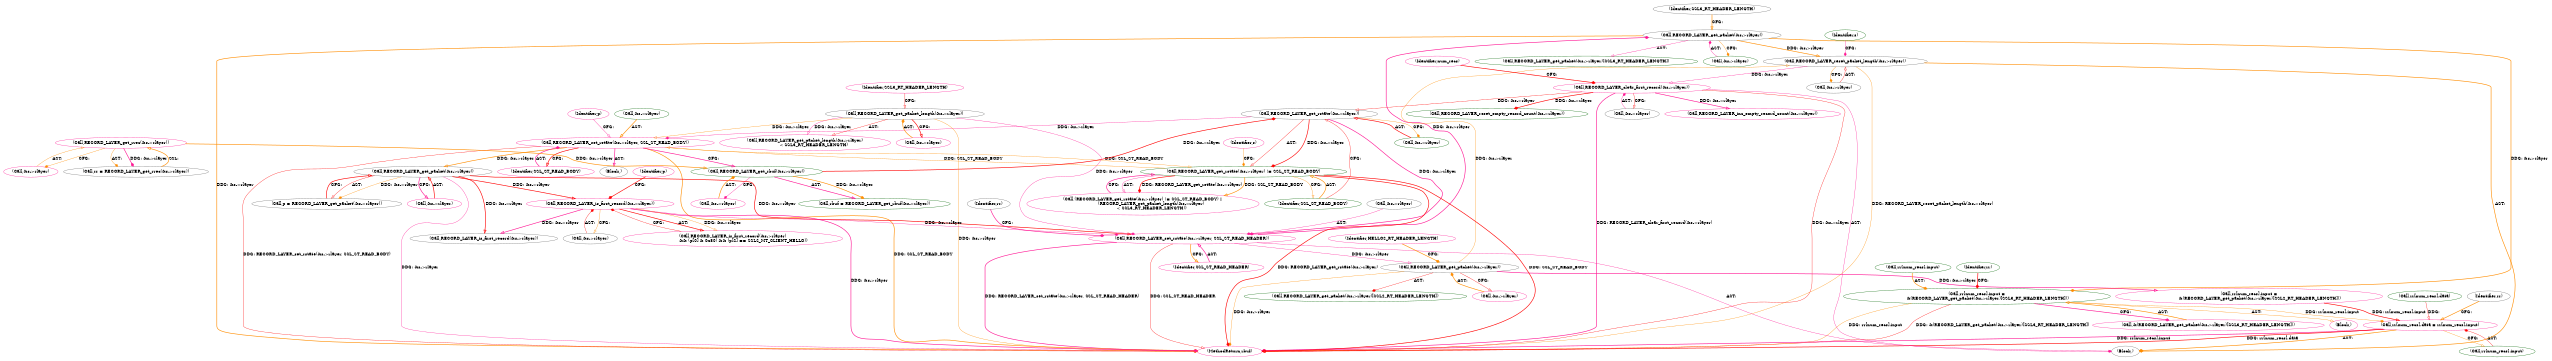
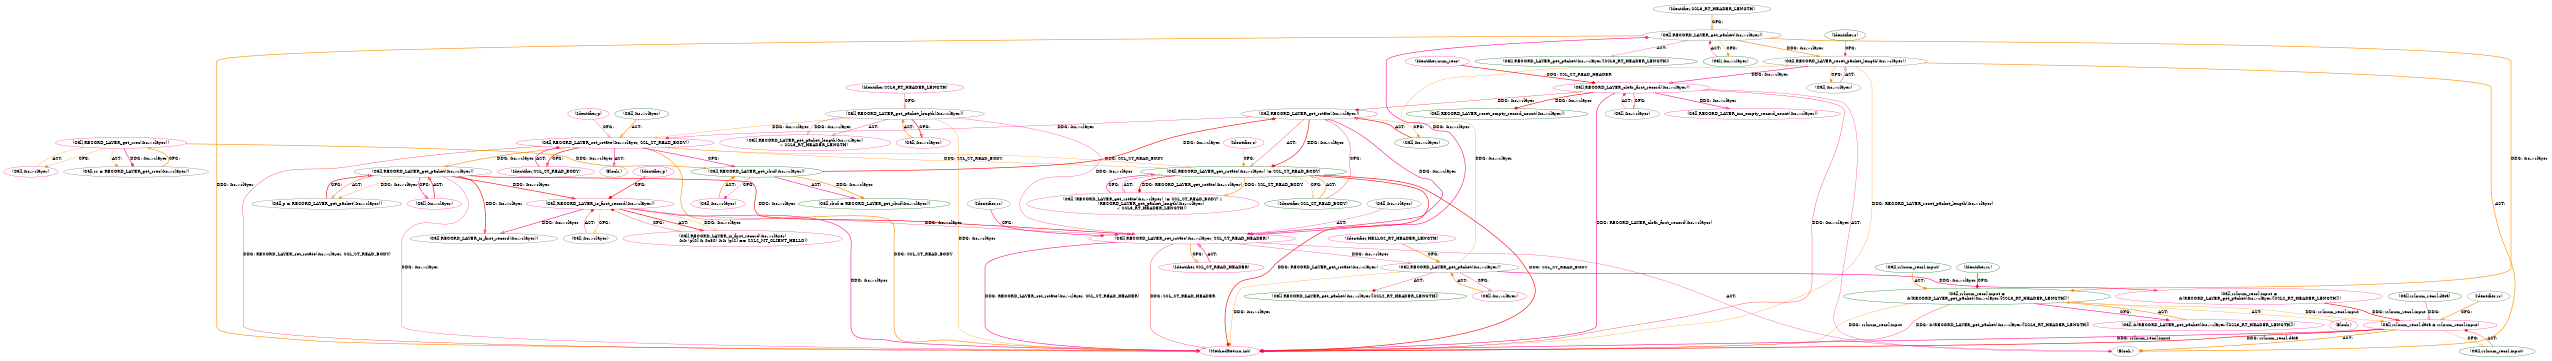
  digraph {
    node [color=deeppink]
    edge [arrowhead=onormal color=darkorange style=bold]
    n1 [color=darkgreen label="(Call,rr[num_recs].input =\n                &(RECORD_LAYER_get_packet(&s->rlayer)[SSL3_RT_HEADER_LENGTH]))"]
    n2 [label="(Call,rr[num_recs].data = rr[num_recs].input)"]
-   n3 [label="(MethodReturn,rbuf)"]
+   n3 [label="(MethodReturn,int)"]
    n4 [label="(Call,&(RECORD_LAYER_get_packet(&s->rlayer)[SSL3_RT_HEADER_LENGTH]))"]
    n5 [label="(Block,)"]
    n6 [color=gray40 label="(Block,)"]
    n7 [color=darkgreen label="(Call,rr[num_recs].input)"]
    n8 [color=gray40 label="(Call,RECORD_LAYER_get_packet(&s->rlayer))"]
    n9 [color=gray40 label="(Call,RECORD_LAYER_reset_packet_length(&s->rlayer))"]
    n10 [color=darkgreen label="(Call,RECORD_LAYER_get_packet(&s->rlayer)[SSL3_RT_HEADER_LENGTH])"]
    n11 [color=darkgreen label="(Call,&s->rlayer)"]
    n12 [label="(Call,RECORD_LAYER_clear_first_record(&s->rlayer))"]
    n13 [color=gray40 label="(Call,&s->rlayer)"]
    n14 [label="(Call,RECORD_LAYER_set_rstate(&s->rlayer, SSL_ST_READ_HEADER))"]
    n15 [color=gray40 label="(Call,RECORD_LAYER_get_packet(&s->rlayer))"]
    n16 [label="(Identifier,SSL_ST_READ_HEADER)"]
    n17 [label="(Call,&s->rlayer)"]
    n18 [label="(Call,rr[num_recs].input =\n                &(RECORD_LAYER_get_packet(&s->rlayer)[SSL2_RT_HEADER_LENGTH]))"]
    n19 [color=darkgreen label="(Call,RECORD_LAYER_get_packet(&s->rlayer)[SSL2_RT_HEADER_LENGTH])"]
    n20 [color=gray40 label="(Call,RECORD_LAYER_get_rstate(&s->rlayer))"]
    n21 [label="(Call,RECORD_LAYER_set_rstate(&s->rlayer, SSL_ST_READ_BODY))"]
    n22 [color=darkgreen label="(Call,RECORD_LAYER_get_rstate(&s->rlayer) != SSL_ST_READ_BODY)"]
    n23 [color=darkgreen label="(Call,&s->rlayer)"]
    n24 [color=darkgreen label="(Call,RECORD_LAYER_get_rbuf(&s->rlayer))"]
    n25 [color=gray40 label="(Call,RECORD_LAYER_get_packet(&s->rlayer))"]
    n26 [label="(Identifier,SSL_ST_READ_BODY)"]
    n27 [color=gray40 label="(Block,)"]
    n28 [color=gray40 label="(Call,RECORD_LAYER_get_packet_length(&s->rlayer))"]
    n29 [label="(Call,&s->rlayer)"]
    n30 [label="(Call,RECORD_LAYER_get_packet_length(&s->rlayer)\n             < SSL3_RT_HEADER_LENGTH)"]
    n31 [color=darkgreen label="(Identifier,SSL_ST_READ_BODY)"]
    n32 [label="(Call,(RECORD_LAYER_get_rstate(&s->rlayer) != SSL_ST_READ_BODY) ||\n            (RECORD_LAYER_get_packet_length(&s->rlayer)\n             < SSL3_RT_HEADER_LENGTH))"]
    n33 [color=gray40 label="(Call,&s->rlayer)"]
    n34 [label="(Call,RECORD_LAYER_inc_empty_record_count(&s->rlayer))"]
    n35 [color=darkgreen label="(Call,RECORD_LAYER_reset_empty_record_count(&s->rlayer))"]
    n36 [label="(Call,&s->rlayer)"]
    n37 [color=darkgreen label="(Call,rbuf = RECORD_LAYER_get_rbuf(&s->rlayer))"]
    n38 [label="(Call,RECORD_LAYER_get_rrec(&s->rlayer))"]
    n39 [color=gray40 label="(Call,rr = RECORD_LAYER_get_rrec(&s->rlayer))"]
    n40 [label="(Call,&s->rlayer)"]
    n41 [label="(Call,RECORD_LAYER_is_first_record(&s->rlayer))"]
    n42 [color=gray40 label="(Call,&s->rlayer)"]
    n43 [label="(Call,RECORD_LAYER_is_first_record(&s->rlayer)\n                && (p[0] & 0x80) && (p[2] == SSL2_MT_CLIENT_HELLO))"]
    n44 [color=gray40 label="(Call,RECORD_LAYER_is_first_record(&s->rlayer))"]
    n45 [color=gray40 label="(Call,p = RECORD_LAYER_get_packet(&s->rlayer))"]
    n46 [label="(Call,&s->rlayer)"]
    n47 [label="(Identifier,p)"]
    n48 [color=darkgreen label="(Call,rr[num_recs].data)"]
    n49 [color=gray40 label="(Call,&s->rlayer)"]
    n50 [color=gray40 label="(Identifier,rr)"]
    n51 [label="(Identifier,p)"]
    n52 [color=darkgreen label="(Identifier,s)"]
    n53 [color=darkgreen label="(Call,rr[num_recs].input)"]
    n54 [color=darkgreen label="(Call,&s->rlayer)"]
    n55 [label="(Identifier,num_recs)"]
    n56 [color=gray40 label="(Identifier,rr)"]
    n57 [label="(Identifier,SSL3_RT_HEADER_LENGTH)"]
    n58 [color=gray40 label="(Identifier,SSL3_RT_HEADER_LENGTH)"]
    n59 [label="(Identifier,HELLO2_RT_HEADER_LENGTH)"]
    n60 [color=darkgreen label="(Identifier,rr)"]
    n61 [label="(Identifier,s)"]
    n1 -> n2 [arrowhead=diamond label="DDG: rr[num_recs].input" style=solid]
    n1 -> n3 [arrowhead=diamond color=red label="DDG: &(RECORD_LAYER_get_packet(&s->rlayer)[SSL3_RT_HEADER_LENGTH])" style=solid]
    n1 -> n3 [label="DDG: rr[num_recs].input" style=solid]
    n1 -> n4 [arrowhead=diamond color=deeppink label="CFG: "]
    n1 -> n5 [label="AST: " style=solid]
    n2 -> n3 [arrowhead=diamond color=deeppink label="DDG: rr[num_recs].input"]
    n2 -> n3 [arrowhead=diamond color=red label="DDG: rr[num_recs].data"]
    n2 -> n6 [arrowhead=diamond label="AST: "]
    n2 -> n7 [label="CFG: " style=solid]
    n4 -> n1 [label="AST: "]
    n7 -> n2 [arrowhead=diamond color=red label="AST: " style=solid]
    n8 -> n1 [arrowhead=diamond label="DDG: &s->rlayer"]
    n8 -> n3 [label="DDG: &s->rlayer"]
    n8 -> n9 [label="DDG: &s->rlayer"]
    n8 -> n10 [color=deeppink label="AST: " style=solid]
    n8 -> n11 [arrowhead=diamond label="CFG: " style=solid]
    n9 -> n3 [label="DDG: RECORD_LAYER_reset_packet_length(&s->rlayer)" style=solid]
    n9 -> n6 [arrowhead=diamond label="AST: "]
-   n9 -> n12 [color=deeppink label="DDG: &s->rlayer" style=solid]
+   n9 -> n12 [color=deeppink label="DDG: &s->rlayer"]
    n9 -> n13 [arrowhead=diamond label="CFG: " style=solid]
    n11 -> n8 [arrowhead=diamond color=deeppink label="AST: " style=solid]
    n12 -> n3 [color=deeppink label="DDG: RECORD_LAYER_clear_first_record(&s->rlayer)"]
    n12 -> n3 [color=red label="DDG: &s->rlayer" style=solid]
    n12 -> n6 [arrowhead=diamond color=deeppink label="AST: " style=solid]
-   n12 -> n20 [color=red label="DDG: &s->rlayer" style=solid]
+   n12 -> n20 [arrowhead=diamond color=red label="DDG: &s->rlayer" style=solid]
    n12 -> n33 [color=red label="CFG: " style=solid]
    n12 -> n34 [color=deeppink label="DDG: &s->rlayer"]
    n12 -> n35 [arrowhead=diamond color=red label="DDG: &s->rlayer"]
    n13 -> n9 [color=red label="AST: " style=solid]
    n14 -> n3 [color=deeppink label="DDG: RECORD_LAYER_set_rstate(&s->rlayer, SSL_ST_READ_HEADER)"]
    n14 -> n3 [color=red label="DDG: SSL_ST_READ_HEADER" style=solid]
    n14 -> n6 [color=deeppink label="AST: " style=solid]
    n14 -> n8 [arrowhead=diamond color=deeppink label="DDG: &s->rlayer"]
    n14 -> n15 [color=deeppink label="DDG: &s->rlayer" style=solid]
    n14 -> n16 [label="CFG: "]
    n15 -> n3 [arrowhead=diamond label="DDG: &s->rlayer" style=solid]
    n15 -> n9 [label="DDG: &s->rlayer" style=solid]
    n15 -> n17 [color=red label="CFG: " style=solid]
    n15 -> n18 [color=deeppink label="DDG: &s->rlayer"]
    n15 -> n19 [arrowhead=diamond color=red label="AST: " style=solid]
    n16 -> n14 [color=deeppink label="AST: "]
    n17 -> n15 [arrowhead=diamond label="AST: "]
    n18 -> n2 [color=red label="DDG: rr[num_recs].input"]
    n20 -> n14 [arrowhead=diamond color=deeppink label="DDG: &s->rlayer"]
    n20 -> n21 [arrowhead=diamond color=deeppink label="DDG: &s->rlayer" style=solid]
    n20 -> n22 [color=red label="AST: " style=solid]
    n20 -> n22 [arrowhead=diamond color=red label="DDG: &s->rlayer"]
    n20 -> n23 [arrowhead=diamond label="CFG: " style=solid]
    n21 -> n3 [arrowhead=diamond label="DDG: SSL_ST_READ_BODY"]
    n21 -> n3 [arrowhead=diamond color=red label="DDG: RECORD_LAYER_set_rstate(&s->rlayer, SSL_ST_READ_BODY)" style=solid]
    n21 -> n22 [label="DDG: SSL_ST_READ_BODY" style=solid]
    n21 -> n24 [color=deeppink label="CFG: "]
    n21 -> n25 [label="DDG: &s->rlayer"]
    n21 -> n26 [color=red label="CFG: "]
    n21 -> n27 [color=deeppink label="AST: "]
    n22 -> n3 [arrowhead=diamond color=red label="DDG: RECORD_LAYER_get_rstate(&s->rlayer)"]
    n22 -> n3 [color=red label="DDG: SSL_ST_READ_BODY"]
    n22 -> n21 [label="DDG: SSL_ST_READ_BODY" style=solid]
    n22 -> n31 [label="CFG: " style=solid]
    n22 -> n32 [color=deeppink label="AST: " style=solid]
    n22 -> n32 [arrowhead=diamond color=red label="DDG: RECORD_LAYER_get_rstate(&s->rlayer)"]
    n22 -> n32 [label="DDG: SSL_ST_READ_BODY"]
    n23 -> n20 [color=red label="AST: "]
    n24 -> n20 [arrowhead=diamond color=red label="DDG: &s->rlayer"]
    n24 -> n36 [arrowhead=diamond color=deeppink label="CFG: " style=solid]
    n24 -> n37 [color=deeppink label="AST: "]
    n24 -> n37 [arrowhead=diamond label="DDG: &s->rlayer"]
    n25 -> n3 [color=deeppink label="DDG: &s->rlayer" style=solid]
    n25 -> n14 [color=red label="DDG: &s->rlayer"]
    n25 -> n41 [color=red label="DDG: &s->rlayer"]
    n25 -> n44 [color=red label="DDG: &s->rlayer"]
    n25 -> n45 [color=red label="AST: " style=solid]
    n25 -> n45 [arrowhead=diamond label="DDG: &s->rlayer" style=solid]
    n25 -> n46 [color=deeppink label="CFG: "]
    n26 -> n21 [arrowhead=diamond color=deeppink label="AST: "]
    n28 -> n3 [arrowhead=diamond label="DDG: &s->rlayer" style=solid]
    n28 -> n14 [arrowhead=diamond color=deeppink label="DDG: &s->rlayer" style=solid]
    n28 -> n21 [label="DDG: &s->rlayer" style=solid]
    n28 -> n29 [color=red label="CFG: "]
    n28 -> n30 [color=red label="AST: " style=solid]
    n28 -> n30 [color=deeppink label="DDG: &s->rlayer" style=solid]
    n29 -> n28 [arrowhead=diamond label="AST: "]
    n31 -> n20 [color=red label="CFG: " style=solid]
    n31 -> n22 [label="AST: "]
    n32 -> n22 [color=deeppink label="CFG: "]
    n33 -> n12 [arrowhead=diamond color=deeppink label="AST: " style=solid]
    n36 -> n24 [arrowhead=diamond label="AST: "]
    n38 -> n24 [label="DDG: &s->rlayer"]
    n38 -> n39 [arrowhead=diamond label="AST: " style=solid]
    n38 -> n39 [arrowhead=diamond color=deeppink label="DDG: &s->rlayer"]
    n38 -> n40 [arrowhead=diamond label="CFG: " style=solid]
-   n39 -> n38 [label="SSL: "]
+   n39 -> n38 [label="CFG: "]
    n40 -> n38 [label="AST: " style=solid]
    n41 -> n3 [arrowhead=diamond color=deeppink label="DDG: &s->rlayer"]
    n41 -> n14 [arrowhead=diamond color=deeppink label="DDG: &s->rlayer" style=solid]
    n41 -> n42 [label="CFG: " style=solid]
    n41 -> n43 [color=red label="AST: "]
    n41 -> n43 [label="DDG: &s->rlayer" style=solid]
    n41 -> n44 [color=deeppink label="DDG: &s->rlayer"]
    n42 -> n41 [arrowhead=diamond color=red label="AST: " style=solid]
    n43 -> n41 [arrowhead=diamond color=red label="CFG: " style=solid]
    n45 -> n25 [color=red label="CFG: "]
    n46 -> n25 [color=red label="AST: "]
    n47 -> n41 [arrowhead=diamond color=red label="CFG: "]
    n48 -> n2 [color=red label="DDG: " style=solid]
    n49 -> n14 [arrowhead=diamond color=deeppink label="AST: " style=solid]
    n50 -> n2 [label="CFG: "]
    n51 -> n21 [color=deeppink label="CFG: " style=solid]
    n52 -> n9 [arrowhead=diamond color=deeppink label="CFG: " style=solid]
    n53 -> n1 [arrowhead=diamond label="AST: "]
    n54 -> n21 [label="AST: "]
-   n55 -> n12 [arrowhead=diamond color=red label="CFG: "]
+   n55 -> n12 [arrowhead=diamond color=red label="DDG: SSL_ST_READ_HEADER"]
    n56 -> n14 [arrowhead=diamond color=deeppink label="CFG: "]
    n57 -> n28 [color=red label="CFG: " style=solid]
    n58 -> n8 [label="CFG: "]
    n59 -> n15 [arrowhead=diamond label="CFG: "]
    n60 -> n1 [arrowhead=diamond color=red label="CFG: "]
    n61 -> n22 [arrowhead=diamond label="CFG: " style=solid]
  }
